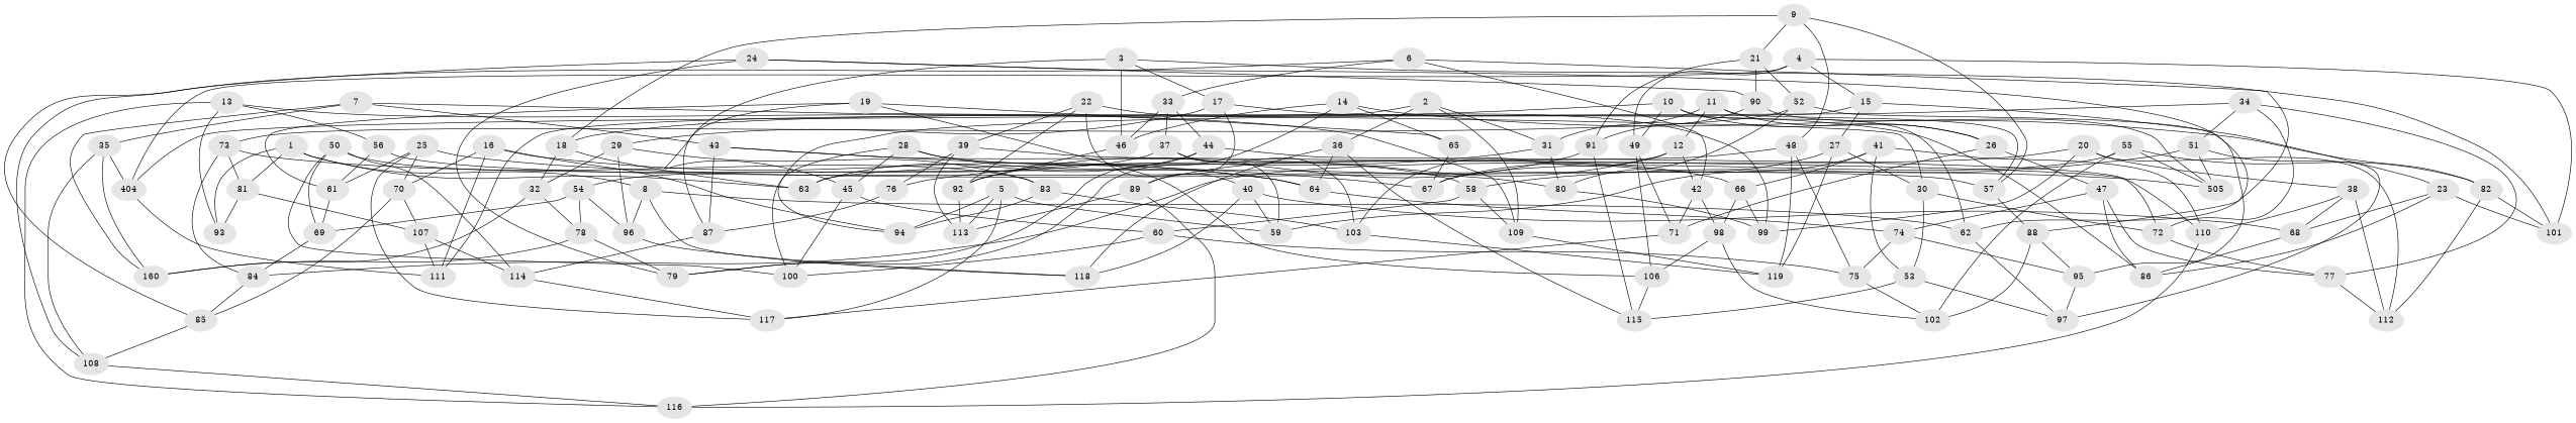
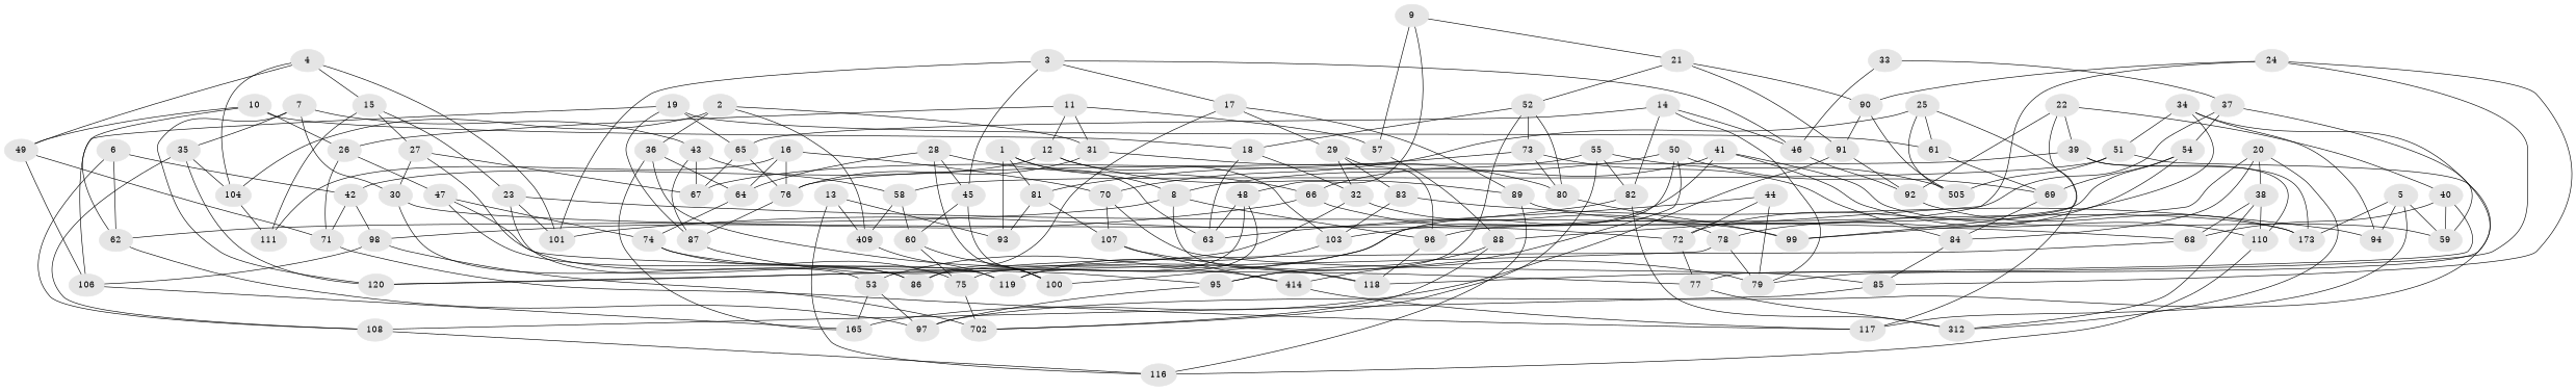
  graph {
    node [color=gray90 style=filled]
    1
    8
    63
    81
    93
    62
    96
    118
    107
    2
    31
    36
-   104 [label=404]
-   109
+   104
+   109 [label=409]
    76
    80
    64
-   115
+   115 [label=165]
    111
    119
    3
    17
    45
    46
    101
    89
    29
    86
    100
    60
    92
    4
    15
    49
    23
    27
    106
    71
    5
    59
    94
-   113
+   113 [label=173]
    117
    6
    33
    42
    108
    37
    44
    98
    97
    116
    7
    30
    35
    43
-   120 [label=160]
+   120
    53
    72
    87
    67
    58
    9
    18
    21
    48
    57
    32
    52
    90
    91
    75
    88
    10
    26
    47
    11
    12
    103
    13
-   56
    61
    14
    65
    79
    82
-   112
+   112 [label=312]
    68
    16
    70
    74
    85
    83
    78
    19
    69
-   114
+   114 [label=414]
    20
    38
    84
    99
    110
    73
    95
    n105 [label=505]
    22
    39
    40
    24
-   102
+   102 [label=702]
    25
    77
    28
    66
    54
    34
    51
    41
    50
    55
    1 -- 8
    1 -- 63
    1 -- 81
    1 -- 93
    8 -- 62
    8 -- 96
    8 -- 118
    81 -- 93
    81 -- 107
    62 -- 97
    96 -- 118
-   107 -- 111
+   107 -- 79
    107 -- 114
    2 -- 31
    2 -- 36
    2 -- 104
    2 -- 109
    31 -- 76
    31 -- 80
    36 -- 118
    36 -- 64
    36 -- 115
    104 -- 111
    109 -- 119
    76 -- 87
    80 -- 99
    64 -- 74
    3 -- 17
    3 -- 45
    3 -- 46
    3 -- 101
    17 -- 89
    17 -- 29
    17 -- 86
    45 -- 100
    45 -- 60
    46 -- 92
    89 -- 113
    89 -- 116
    29 -- 96
    29 -- 32
    29 -- 83
    60 -- 100
    60 -- 75
    92 -- 113
    4 -- 104
    4 -- 101
    4 -- 15
    4 -- 49
    15 -- 111
    15 -- 23
    15 -- 27
    49 -- 106
    49 -- 71
    23 -- 101
    23 -- 86
    23 -- 68
    27 -- 119
    27 -- 30
    27 -- 67
    106 -- 115
    71 -- 117
    5 -- 59
    5 -- 94
    5 -- 113
    5 -- 117
    6 -- 62
-   6 -- 33
    6 -- 42
    6 -- 108
    33 -- 46
    33 -- 37
-   33 -- 44
    42 -- 71
    42 -- 98
    108 -- 116
    37 -- 59
    37 -- 103
    37 -- 54
    44 -- 63
    44 -- 72
    44 -- 79
    98 -- 106
    98 -- 102
    7 -- 30
    7 -- 35
    7 -- 43
    7 -- 120
    30 -- 53
    30 -- 72
    35 -- 104
    35 -- 108
    35 -- 120
    43 -- 87
    43 -- 67
    43 -- 58
    53 -- 115
    53 -- 97
    72 -- 77
    87 -- 114
    58 -- 109
    58 -- 60
-   9 -- 18
+   52 -- 18
    9 -- 21
    9 -- 48
    9 -- 57
    18 -- 63
    18 -- 32
    21 -- 52
    21 -- 90
    21 -- 91
    48 -- 63
    48 -- 119
    48 -- 75
    57 -- 88
    32 -- 120
    32 -- 78
    52 -- 80
    52 -- 73
    52 -- 95
    90 -- 91
    90 -- n105
    91 -- 115
    91 -- 92
    75 -- 102
    88 -- 95
    88 -- 102
    10 -- 62
    10 -- 49
    10 -- 18
    10 -- 26
    26 -- 71
    26 -- 47
    47 -- 86
    47 -- 74
    47 -- 77
    11 -- 31
    11 -- 57
    11 -- 26
    11 -- 12
    12 -- 89
    12 -- 42
    12 -- 103
    103 -- 119
    13 -- 93
    13 -- 109
    13 -- 116
-   13 -- 56
-   56 -- 57
-   56 -- 61
    61 -- 69
    14 -- 46
    14 -- 65
    14 -- 79
    14 -- 82
+   65 -- 76
    65 -- 67
    82 -- 101
    82 -- 112
    68 -- 86
    16 -- 64
    16 -- 111
-   16 -- 94
+   16 -- 76
    16 -- 70
    70 -- 107
    70 -- 85
    74 -- 75
    74 -- 95
    85 -- 108
    83 -- 94
    83 -- 103
    78 -- 120
    78 -- 79
    19 -- 106
    19 -- 87
    19 -- 61
    19 -- 65
    69 -- 84
    114 -- 117
    20 -- 112
    20 -- 38
    20 -- 84
    20 -- 99
    38 -- 112
    38 -- 68
    38 -- 110
    84 -- 85
    110 -- 116
    73 -- 81
    73 -- 80
    73 -- 84
    95 -- 97
    22 -- 92
    22 -- 99
    22 -- 39
    22 -- 40
    39 -- 76
    39 -- 113
    39 -- 110
    40 -- 118
    40 -- 59
    40 -- 68
    24 -- 90
    24 -- 88
    24 -- 79
    24 -- 85
    25 -- 117
    25 -- 61
    25 -- 70
    25 -- n105
    77 -- 112
    28 -- 64
    28 -- 45
    28 -- 100
    28 -- 66
    66 -- 98
    66 -- 99
    54 -- 96
    54 -- 78
    54 -- 69
    34 -- 94
    34 -- 72
    34 -- 77
    34 -- 51
    51 -- 97
    51 -- 58
    51 -- n105
    41 -- 59
    41 -- 53
    41 -- 110
    41 -- 66
    50 -- 100
-   50 -- 83
+   50 -- 8
    50 -- 69
    50 -- 114
    55 -- 67
    55 -- 82
    55 -- n105
    55 -- 102
  }
